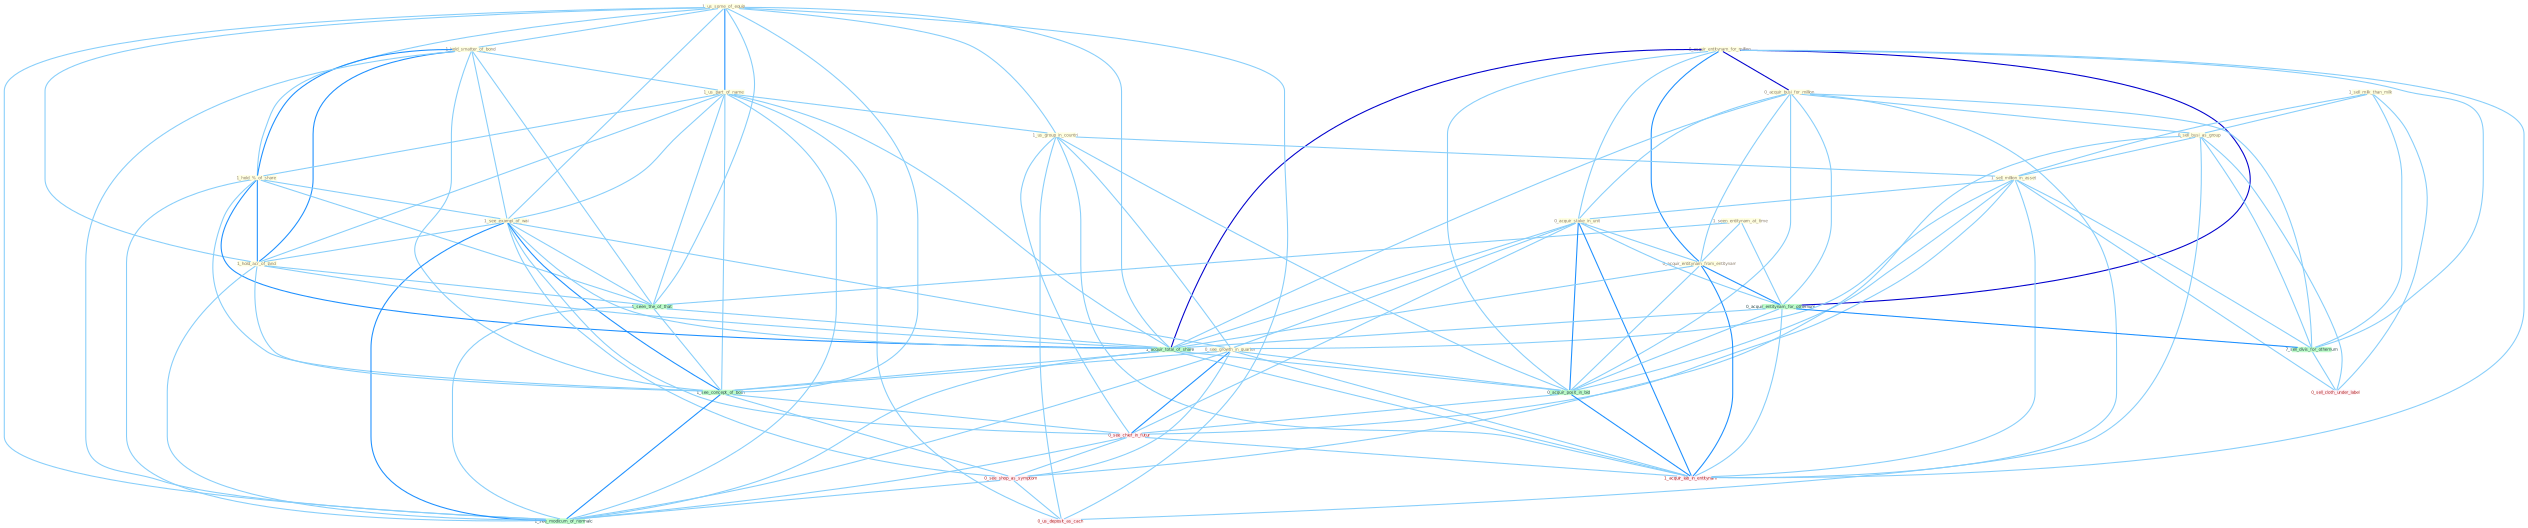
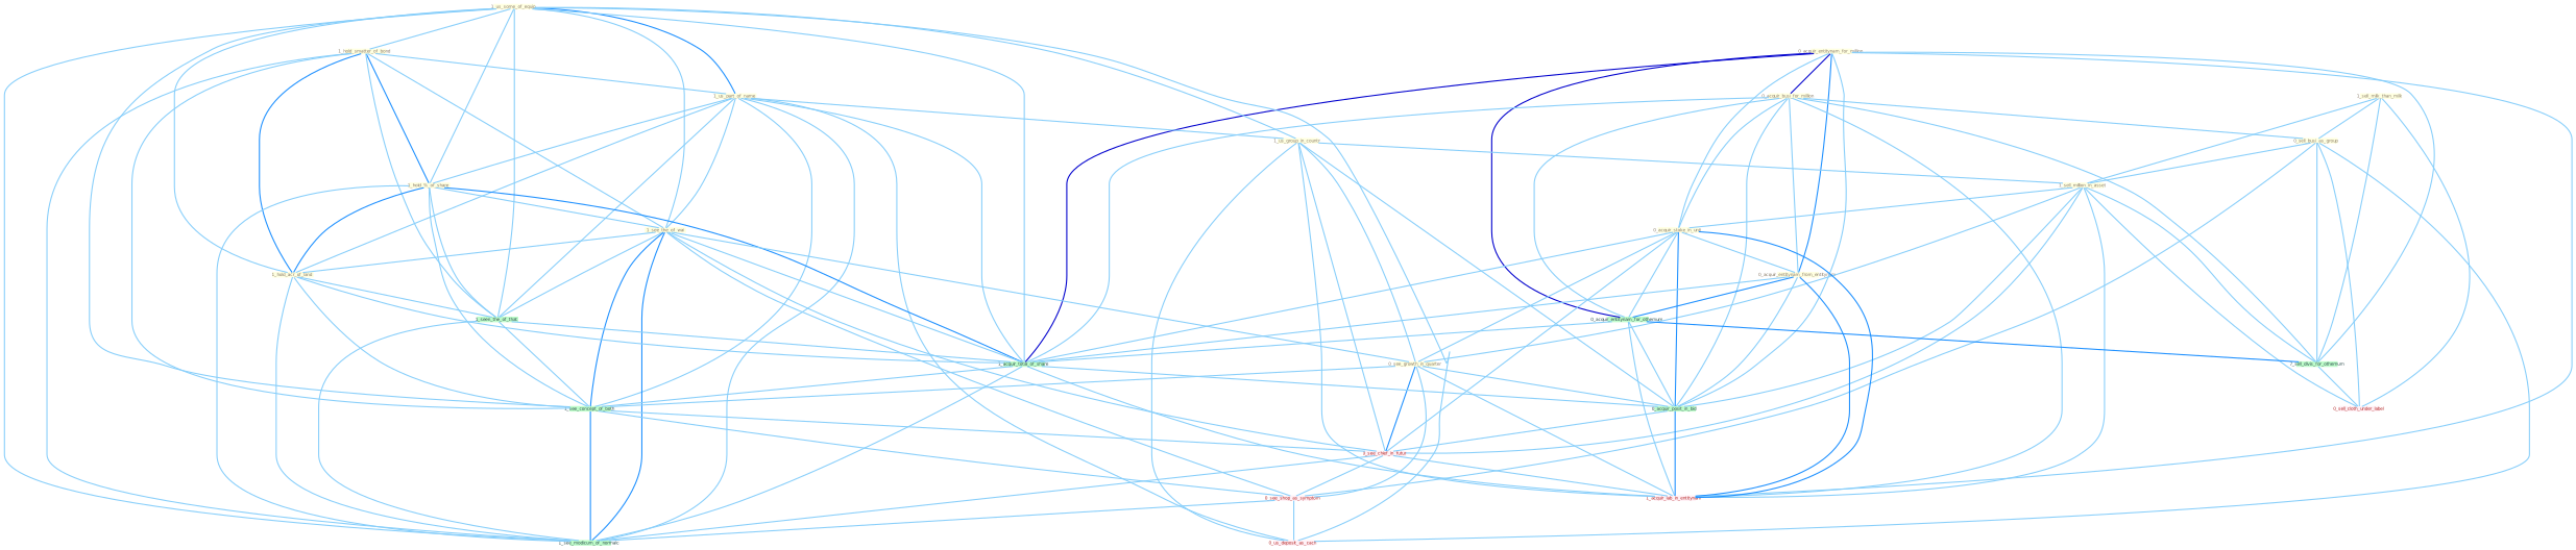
  graph {
    fontname="DejaVu Sans"
    node [color="#ffffe0" fixedsize=true fontcolor="#8b7d6b" fontname="DejaVu Sans" fontsize=4 shape=polygon style=filled]
    edge [color="#87cefa" fontname="DejaVu Sans" w=1]
    "0_acquir_entitynam_for_million " [height=.06 width=.5]
    "1_sell_milk_than_milk " [height=.06 width=.5]
    "0_acquir_busi_for_million " [height=.06 width=.5]
    "1_us_some_of_equip " [height=.06 width=.5]
    "1_hold_smatter_of_bond " [height=.06 width=.5]
    "1_us_part_of_name " [height=.06 width=.5]
    "0_sell_busi_as_group " [height=.06 width=.5]
    "1_hold_%_of_share " [height=.06 width=.5]
-   "1_see_exampl_of_wai " [height=.06 width=.5]
+   "1_see_exampl_of_wai " [height=.06 width=.5 label="1_see_the_of_wai"]
    "1_us_group_in_countri " [height=.06 width=.5]
-   "1_seen_entitynam_at_time " [height=.06 width=.5]
    "1_hold_acr_of_land " [height=.06 width=.5]
    "1_sell_million_in_asset " [height=.06 width=.5]
    "0_acquir_stake_in_unit " [height=.06 width=.5]
    "0_see_growth_in_quarter " [height=.06 width=.5]
    "0_acquir_entitynam_from_entitynam " [height=.06 width=.5]
    "0_sell_cloth_under_label " [color="#fff0f5" fontcolor="#b22222" height=.06 width=.5]
    "0_see_chief_in_futur " [color="#fff0f5" fontcolor="#b22222" height=.06 width=.5]
    "0_see_shop_as_symptom " [color="#fff0f5" fontcolor="#b22222" height=.06 width=.5]
    "1_acquir_lab_in_entitynam " [color="#fff0f5" fontcolor="#b22222" height=.06 width=.5]
    "0_us_deposit_as_cach " [color="#fff0f5" fontcolor="#b22222" height=.06 width=.5]
    "0_acquir_entitynam_for_othernum " [color="#BDFCC9" fontcolor="#2f4f4f" height=.06 width=.5]
    n23 [color="#BDFCC9" fontcolor="#2f4f4f" height=.06 label="7_sell_divis_for_othernum" width=.5]
    "1_acquir_total_of_share " [color="#BDFCC9" fontcolor="#2f4f4f" height=.06 width=.5]
    "0_acquir_posit_in_bid " [color="#BDFCC9" fontcolor="#2f4f4f" height=.06 width=.5]
    "1_seen_the_of_that " [color="#BDFCC9" fontcolor="#2f4f4f" height=.06 width=.5]
    "1_see_concept_of_both " [color="#BDFCC9" fontcolor="#2f4f4f" height=.06 width=.5]
    "1_see_modicum_of_normalci " [color="#BDFCC9" fontcolor="#2f4f4f" height=.06 width=.5]
    subgraph sub_1 {
      "0_acquir_entitynam_for_million "
      "1_sell_milk_than_milk "
      "0_acquir_busi_for_million "
      "1_us_some_of_equip "
      "1_hold_smatter_of_bond "
      "1_us_part_of_name "
      "0_sell_busi_as_group "
      "1_hold_%_of_share "
      "1_see_exampl_of_wai "
      "1_us_group_in_countri "
-     "1_seen_entitynam_at_time "
      "1_hold_acr_of_land "
      "1_sell_million_in_asset "
      "0_acquir_stake_in_unit "
      "0_see_growth_in_quarter "
      "0_acquir_entitynam_from_entitynam "
    }
    subgraph sub_2 {
      "0_sell_cloth_under_label "
      "0_see_chief_in_futur "
      "0_see_shop_as_symptom "
      "1_acquir_lab_in_entitynam "
      "0_us_deposit_as_cach "
    }
    "0_acquir_entitynam_for_million " -- "0_acquir_busi_for_million " [color="#0000cd" w=3]
    "0_acquir_entitynam_for_million " -- "0_acquir_stake_in_unit "
    "0_acquir_entitynam_for_million " -- "0_acquir_entitynam_from_entitynam " [color="#1e90ff" w=2]
    "0_acquir_entitynam_for_million " -- "1_acquir_lab_in_entitynam "
    "0_acquir_entitynam_for_million " -- "0_acquir_entitynam_for_othernum " [color="#0000cd" w=3]
    "0_acquir_entitynam_for_million " -- n23
    "0_acquir_entitynam_for_million " -- "1_acquir_total_of_share " [color="#0000cd"]
    "0_acquir_entitynam_for_million " -- "0_acquir_posit_in_bid "
    "1_sell_milk_than_milk " -- "0_sell_busi_as_group "
    "1_sell_milk_than_milk " -- "1_sell_million_in_asset "
    "1_sell_milk_than_milk " -- "0_sell_cloth_under_label "
    "1_sell_milk_than_milk " -- n23
    "0_acquir_busi_for_million " -- "0_sell_busi_as_group "
    "0_acquir_busi_for_million " -- "0_acquir_stake_in_unit "
    "0_acquir_busi_for_million " -- "0_acquir_entitynam_from_entitynam "
    "0_acquir_busi_for_million " -- "1_acquir_lab_in_entitynam "
    "0_acquir_busi_for_million " -- "0_acquir_entitynam_for_othernum " [w=2]
    "0_acquir_busi_for_million " -- n23
    "0_acquir_busi_for_million " -- "1_acquir_total_of_share "
    "0_acquir_busi_for_million " -- "0_acquir_posit_in_bid "
    "1_us_some_of_equip " -- "1_hold_smatter_of_bond "
    "1_us_some_of_equip " -- "1_us_part_of_name " [color="#1e90ff" w=2]
    "1_us_some_of_equip " -- "1_hold_%_of_share "
    "1_us_some_of_equip " -- "1_see_exampl_of_wai "
    "1_us_some_of_equip " -- "1_us_group_in_countri "
    "1_us_some_of_equip " -- "1_hold_acr_of_land "
    "1_us_some_of_equip " -- "0_us_deposit_as_cach "
    "1_us_some_of_equip " -- "1_acquir_total_of_share "
    "1_us_some_of_equip " -- "1_seen_the_of_that "
    "1_us_some_of_equip " -- "1_see_concept_of_both "
    "1_us_some_of_equip " -- "1_see_modicum_of_normalci "
    "1_hold_smatter_of_bond " -- "1_us_part_of_name "
    "1_hold_smatter_of_bond " -- "1_hold_%_of_share " [color="#1e90ff" w=2]
    "1_hold_smatter_of_bond " -- "1_see_exampl_of_wai "
    "1_hold_smatter_of_bond " -- "1_hold_acr_of_land " [color="#1e90ff" w=2]
    "1_hold_smatter_of_bond " -- "1_seen_the_of_that "
    "1_hold_smatter_of_bond " -- "1_see_concept_of_both "
    "1_hold_smatter_of_bond " -- "1_see_modicum_of_normalci "
    "1_us_part_of_name " -- "1_hold_%_of_share "
    "1_us_part_of_name " -- "1_see_exampl_of_wai "
    "1_us_part_of_name " -- "1_us_group_in_countri "
    "1_us_part_of_name " -- "1_hold_acr_of_land "
    "1_us_part_of_name " -- "0_us_deposit_as_cach "
    "1_us_part_of_name " -- "1_acquir_total_of_share "
    "1_us_part_of_name " -- "1_seen_the_of_that "
    "1_us_part_of_name " -- "1_see_concept_of_both "
    "1_us_part_of_name " -- "1_see_modicum_of_normalci "
    "0_sell_busi_as_group " -- "1_sell_million_in_asset "
    "0_sell_busi_as_group " -- "0_sell_cloth_under_label "
    "0_sell_busi_as_group " -- "0_see_shop_as_symptom "
    "0_sell_busi_as_group " -- "0_us_deposit_as_cach "
    "0_sell_busi_as_group " -- n23
    "1_hold_%_of_share " -- "1_see_exampl_of_wai "
    "1_hold_%_of_share " -- "1_hold_acr_of_land " [color="#1e90ff" w=2]
    "1_hold_%_of_share " -- "1_acquir_total_of_share " [color="#1e90ff" w=2]
    "1_hold_%_of_share " -- "1_seen_the_of_that "
    "1_hold_%_of_share " -- "1_see_concept_of_both "
    "1_hold_%_of_share " -- "1_see_modicum_of_normalci "
    "1_see_exampl_of_wai " -- "1_hold_acr_of_land "
    "1_see_exampl_of_wai " -- "0_see_growth_in_quarter "
    "1_see_exampl_of_wai " -- "0_see_chief_in_futur "
    "1_see_exampl_of_wai " -- "0_see_shop_as_symptom "
    "1_see_exampl_of_wai " -- "1_acquir_total_of_share "
    "1_see_exampl_of_wai " -- "1_seen_the_of_that "
    "1_see_exampl_of_wai " -- "1_see_concept_of_both " [color="#1e90ff" w=2]
    "1_see_exampl_of_wai " -- "1_see_modicum_of_normalci " [color="#1e90ff" w=2]
    "1_us_group_in_countri " -- "1_sell_million_in_asset "
    "1_us_group_in_countri " -- "0_see_growth_in_quarter "
    "1_us_group_in_countri " -- "0_see_chief_in_futur "
    "1_us_group_in_countri " -- "1_acquir_lab_in_entitynam "
    "1_us_group_in_countri " -- "0_us_deposit_as_cach "
    "1_us_group_in_countri " -- "0_acquir_posit_in_bid "
-   "1_seen_entitynam_at_time " -- "0_acquir_entitynam_from_entitynam "
-   "1_seen_entitynam_at_time " -- "0_acquir_entitynam_for_othernum "
-   "1_seen_entitynam_at_time " -- "1_seen_the_of_that "
    "1_hold_acr_of_land " -- "1_acquir_total_of_share "
    "1_hold_acr_of_land " -- "1_seen_the_of_that "
    "1_hold_acr_of_land " -- "1_see_concept_of_both "
    "1_hold_acr_of_land " -- "1_see_modicum_of_normalci "
    "1_sell_million_in_asset " -- "0_acquir_stake_in_unit "
    "1_sell_million_in_asset " -- "0_see_growth_in_quarter "
    "1_sell_million_in_asset " -- "0_sell_cloth_under_label "
    "1_sell_million_in_asset " -- "0_see_chief_in_futur "
    "1_sell_million_in_asset " -- "1_acquir_lab_in_entitynam "
    "1_sell_million_in_asset " -- n23
    "1_sell_million_in_asset " -- "0_acquir_posit_in_bid "
    "0_acquir_stake_in_unit " -- "0_see_growth_in_quarter "
    "0_acquir_stake_in_unit " -- "0_acquir_entitynam_from_entitynam "
    "0_acquir_stake_in_unit " -- "0_see_chief_in_futur "
    "0_acquir_stake_in_unit " -- "1_acquir_lab_in_entitynam " [color="#1e90ff" w=2]
    "0_acquir_stake_in_unit " -- "0_acquir_entitynam_for_othernum "
    "0_acquir_stake_in_unit " -- "1_acquir_total_of_share "
    "0_acquir_stake_in_unit " -- "0_acquir_posit_in_bid " [color="#1e90ff" w=2]
    "0_see_growth_in_quarter " -- "0_see_chief_in_futur " [color="#1e90ff" w=2]
    "0_see_growth_in_quarter " -- "0_see_shop_as_symptom "
    "0_see_growth_in_quarter " -- "1_acquir_lab_in_entitynam "
    "0_see_growth_in_quarter " -- "0_acquir_posit_in_bid "
    "0_see_growth_in_quarter " -- "1_see_concept_of_both "
-   "0_see_growth_in_quarter " -- "1_see_modicum_of_normalci "
    "0_acquir_entitynam_from_entitynam " -- "1_acquir_lab_in_entitynam " [color="#1e90ff" w=2]
    "0_acquir_entitynam_from_entitynam " -- "0_acquir_entitynam_for_othernum " [color="#1e90ff" w=2]
    "0_acquir_entitynam_from_entitynam " -- "1_acquir_total_of_share "
    "0_acquir_entitynam_from_entitynam " -- "0_acquir_posit_in_bid "
    "0_see_chief_in_futur " -- "0_see_shop_as_symptom "
    "0_see_chief_in_futur " -- "1_acquir_lab_in_entitynam "
    "0_see_chief_in_futur " -- "1_see_modicum_of_normalci "
    "0_see_shop_as_symptom " -- "0_us_deposit_as_cach "
    "0_see_shop_as_symptom " -- "1_see_modicum_of_normalci "
    "0_acquir_entitynam_for_othernum " -- "1_acquir_lab_in_entitynam "
    "0_acquir_entitynam_for_othernum " -- n23 [color="#1e90ff" w=2]
    "0_acquir_entitynam_for_othernum " -- "1_acquir_total_of_share "
    "0_acquir_entitynam_for_othernum " -- "0_acquir_posit_in_bid "
    n23 -- "0_sell_cloth_under_label "
    "1_acquir_total_of_share " -- "1_acquir_lab_in_entitynam "
    "1_acquir_total_of_share " -- "0_acquir_posit_in_bid "
    "1_acquir_total_of_share " -- "1_see_concept_of_both "
    "1_acquir_total_of_share " -- "1_see_modicum_of_normalci "
    "0_acquir_posit_in_bid " -- "0_see_chief_in_futur "
    "0_acquir_posit_in_bid " -- "1_acquir_lab_in_entitynam " [color="#1e90ff" w=2]
    "1_seen_the_of_that " -- "1_acquir_total_of_share "
    "1_seen_the_of_that " -- "1_see_concept_of_both "
    "1_seen_the_of_that " -- "1_see_modicum_of_normalci "
    "1_see_concept_of_both " -- "0_see_chief_in_futur "
    "1_see_concept_of_both " -- "0_see_shop_as_symptom "
    "1_see_concept_of_both " -- "1_see_modicum_of_normalci " [color="#1e90ff" w=2]
  }
